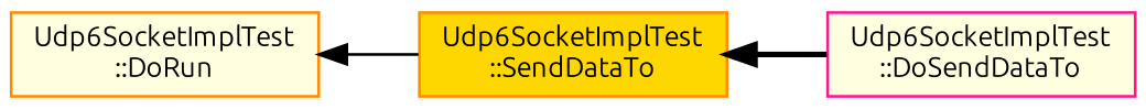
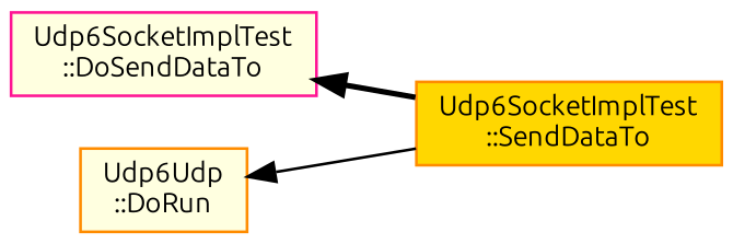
  digraph {
    fontname=Ubuntu
    rankdir=LR
    node [color=darkorange fillcolor=lightyellow fontname=Ubuntu fontsize=10 shape=record style=filled]
    edge [color=black dir=back fontname=Ubuntu fontsize=10 labelfontname=Helvetica labelfontsize=10]
    n1 [color=deeppink fontcolor=black height=0.2 label="Udp6SocketImplTest\l::DoSendDataTo" width=0.4]
    n2 [fillcolor=gold height=0.2 label="Udp6SocketImplTest\l::SendDataTo" width=0.4]
-   n3 [height=0.2 label="Udp6SocketImplTest\l::DoRun" width=0.4]
-   n2 -> n1 [style=bold]
+   n3 [height=0.2 label="Udp6Udp\l::DoRun" width=0.4]
+   n1 -> n2 [style=bold]
    n3 -> n2 [style=solid]
  }
